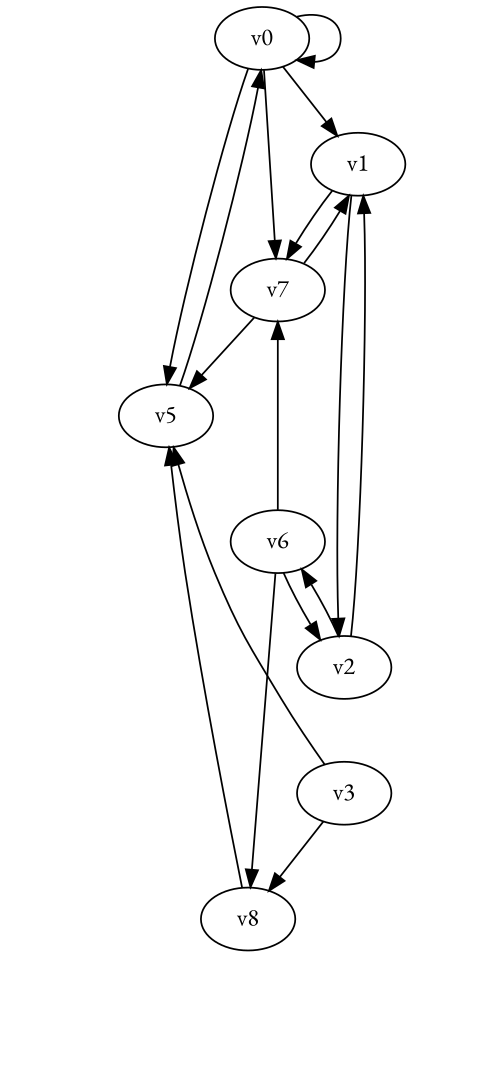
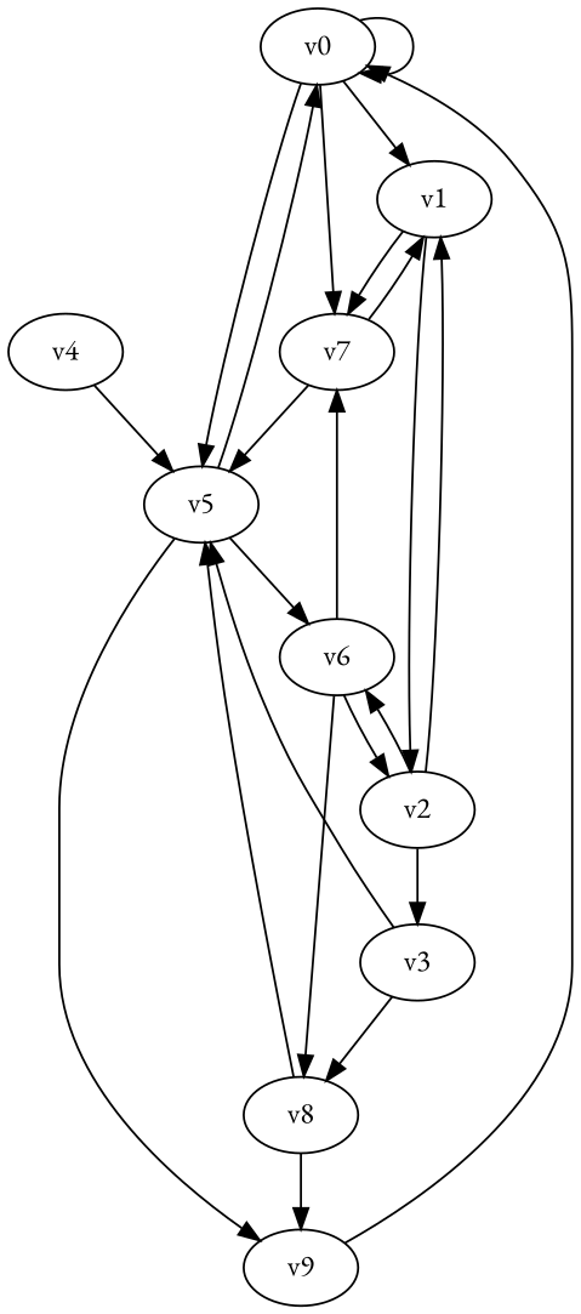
  digraph {
    fontname="EB Garamond"
    node [fontname="EB Garamond" player=0 priority=0]
    edge [fontname="EB Garamond"]
    v0
    v1 [player=1]
    v5 [priority=1]
    v7
    v2 [player=1]
    v6 [player=1 priority=1]
+   v9 [priority=1]
    v3
    v8
+   v4 [priority=1]
    v0 -> v0
    v0 -> v1
    v0 -> v5
    v0 -> v7
    v1 -> v7
    v1 -> v2
    v5 -> v0
+   v5 -> v6
+   v5 -> v9
    v7 -> v1
    v7 -> v5
    v2 -> v1
    v2 -> v6
+   v2 -> v3
    v6 -> v7
    v6 -> v2
    v6 -> v8
+   v9 -> v0
    v3 -> v5
    v3 -> v8
    v8 -> v5
+   v8 -> v9
+   v4 -> v5
  }
